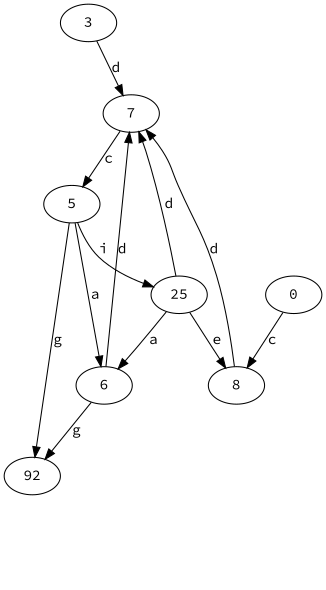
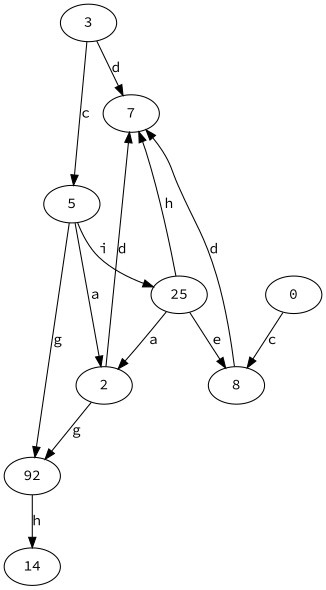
  strict digraph {
    fontname="Source Code Pro"
    node [fontname="Source Code Pro"]
    edge [fontname="Source Code Pro"]
    n1 [label=3]
    7
    5
-   2 [label=6]
+   2
    n5 [label=92]
+   14
    n7 [label=25]
    8
    0
    n1 -> 7 [label=d]
-   7 -> 5 [label=c]
+   n1 -> 5 [label=c]
    5 -> 2 [label=a]
    5 -> n5 [label=g]
    5 -> n7 [label=i]
    2 -> 7 [label=d]
    2 -> n5 [label=g]
-   n7 -> 7 [label=d]
+   n5 -> 14 [label=h]
+   n7 -> 7 [label=h]
    n7 -> 2 [label=a]
    n7 -> 8 [label=e]
    8 -> 7 [label=d]
    0 -> 8 [label=c]
  }
